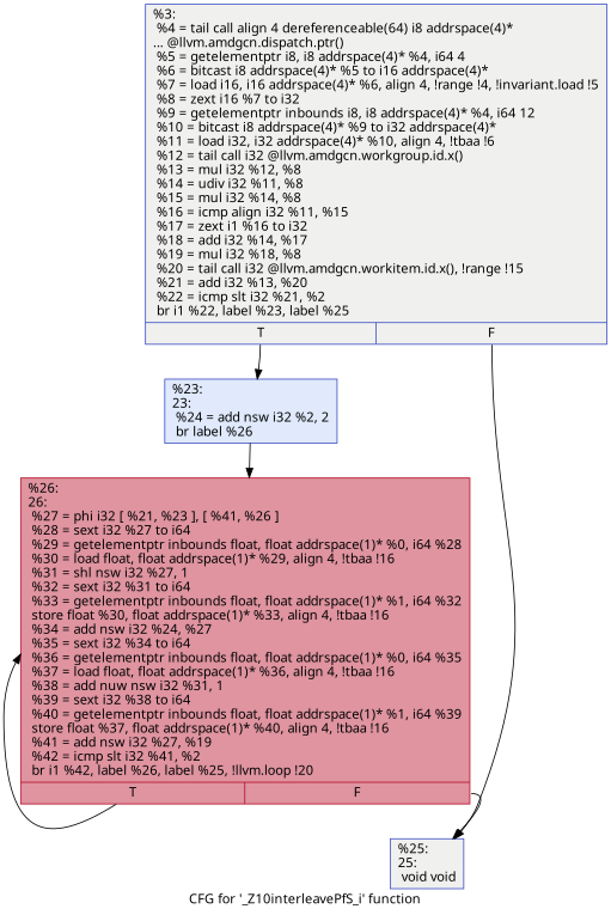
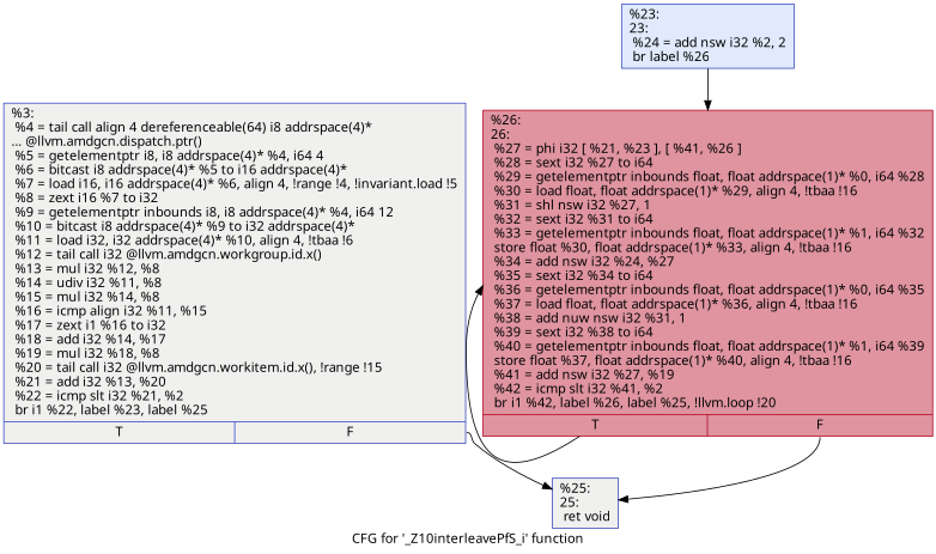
  digraph {
    fontname="Noto Sans"
    label="CFG for '_Z10interleavePfS_i' function"
    node [color="#3d50c3ff" fillcolor="#dedcdb70" fontname="Noto Sans" shape=record style=filled]
    edge [fontname="Noto Sans" tailport=s0]
    n1 [label="{%3:\l  %4 = tail call align 4 dereferenceable(64) i8 addrspace(4)*\l... @llvm.amdgcn.dispatch.ptr()\l  %5 = getelementptr i8, i8 addrspace(4)* %4, i64 4\l  %6 = bitcast i8 addrspace(4)* %5 to i16 addrspace(4)*\l  %7 = load i16, i16 addrspace(4)* %6, align 4, !range !4, !invariant.load !5\l  %8 = zext i16 %7 to i32\l  %9 = getelementptr inbounds i8, i8 addrspace(4)* %4, i64 12\l  %10 = bitcast i8 addrspace(4)* %9 to i32 addrspace(4)*\l  %11 = load i32, i32 addrspace(4)* %10, align 4, !tbaa !6\l  %12 = tail call i32 @llvm.amdgcn.workgroup.id.x()\l  %13 = mul i32 %12, %8\l  %14 = udiv i32 %11, %8\l  %15 = mul i32 %14, %8\l  %16 = icmp align i32 %11, %15\l  %17 = zext i1 %16 to i32\l  %18 = add i32 %14, %17\l  %19 = mul i32 %18, %8\l  %20 = tail call i32 @llvm.amdgcn.workitem.id.x(), !range !15\l  %21 = add i32 %13, %20\l  %22 = icmp slt i32 %21, %2\l  br i1 %22, label %23, label %25\l|{<s0>T|<s1>F}}"]
    n2 [fillcolor="#b9d0f970" label="{%23:\l23:                                               \l  %24 = add nsw i32 %2, 2\l  br label %26\l}"]
-   n3 [label="{%25:\l25:                                               \l  void void\l}"]
+   n3 [label="{%25:\l25:                                               \l  ret void\l}"]
    n4 [color="#b70d28ff" fillcolor="#b70d2870" label="{%26:\l26:                                               \l  %27 = phi i32 [ %21, %23 ], [ %41, %26 ]\l  %28 = sext i32 %27 to i64\l  %29 = getelementptr inbounds float, float addrspace(1)* %0, i64 %28\l  %30 = load float, float addrspace(1)* %29, align 4, !tbaa !16\l  %31 = shl nsw i32 %27, 1\l  %32 = sext i32 %31 to i64\l  %33 = getelementptr inbounds float, float addrspace(1)* %1, i64 %32\l  store float %30, float addrspace(1)* %33, align 4, !tbaa !16\l  %34 = add nsw i32 %24, %27\l  %35 = sext i32 %34 to i64\l  %36 = getelementptr inbounds float, float addrspace(1)* %0, i64 %35\l  %37 = load float, float addrspace(1)* %36, align 4, !tbaa !16\l  %38 = add nuw nsw i32 %31, 1\l  %39 = sext i32 %38 to i64\l  %40 = getelementptr inbounds float, float addrspace(1)* %1, i64 %39\l  store float %37, float addrspace(1)* %40, align 4, !tbaa !16\l  %41 = add nsw i32 %27, %19\l  %42 = icmp slt i32 %41, %2\l  br i1 %42, label %26, label %25, !llvm.loop !20\l|{<s0>T|<s1>F}}"]
-   n1 -> n2
    n1 -> n3 [tailport=s1]
    n2 -> n4
    n4 -> n3 [tailport=s1]
    n4 -> n4
  }
